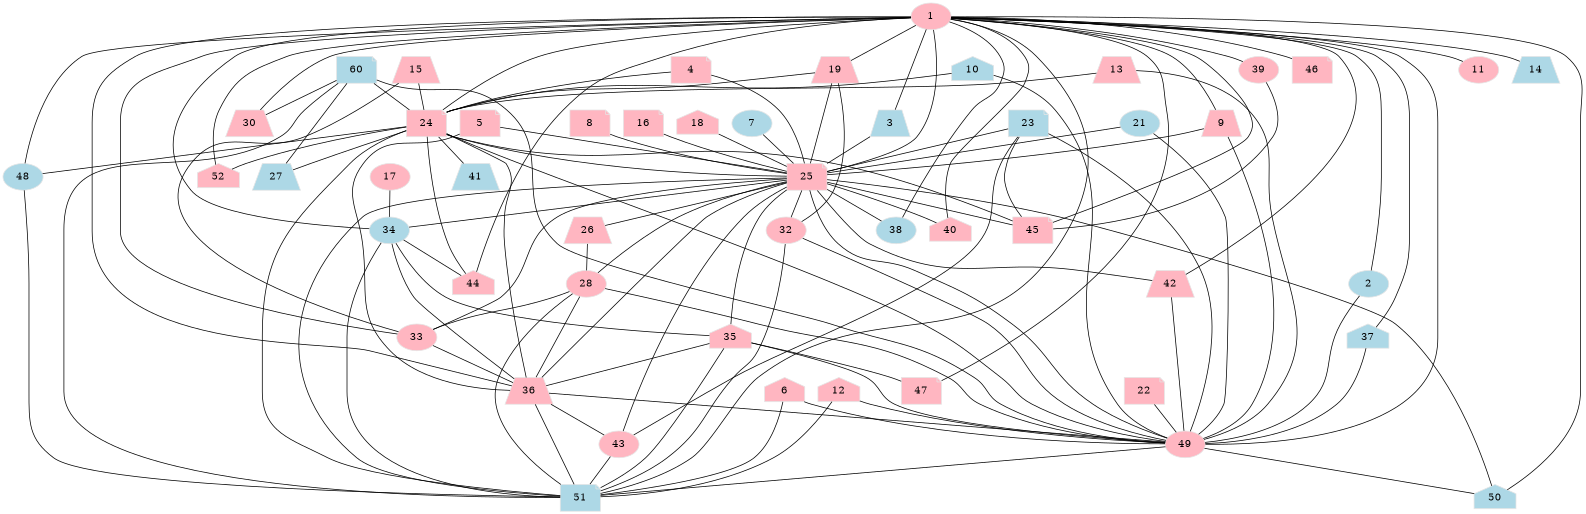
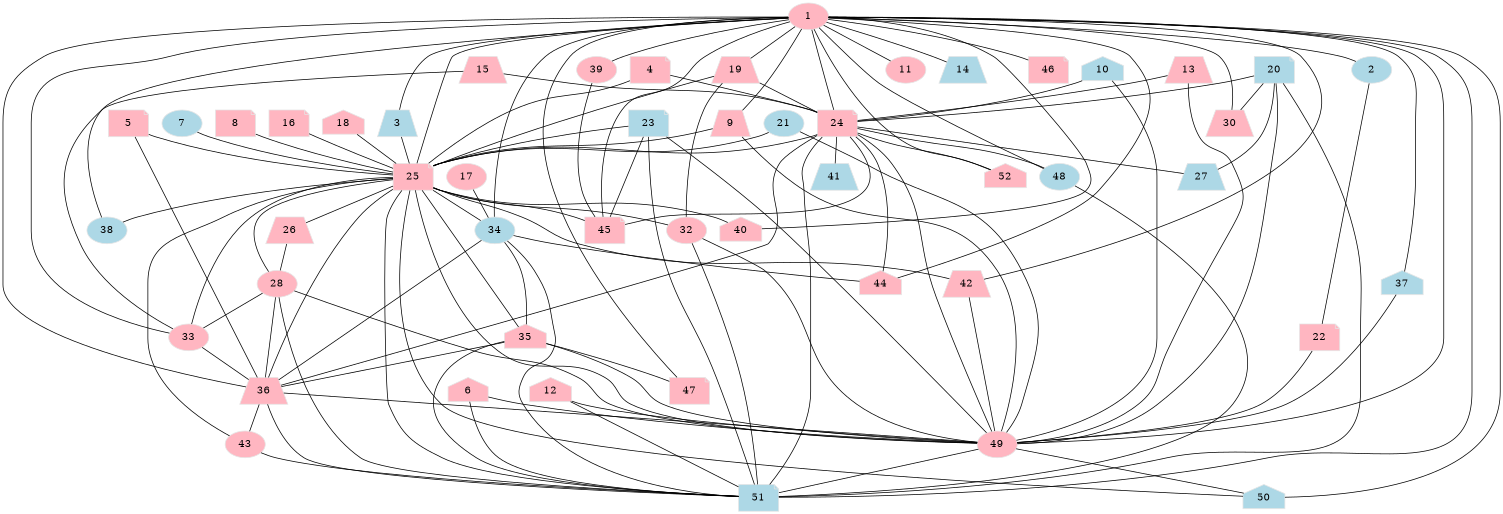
  graph {
    node [color=gray90 fillcolor=lightpink shape=ellipse style=filled]
    edge [weight=1.0]
    2 [fillcolor=lightblue]
    1
    3 [fillcolor=lightblue shape=trapezium]
    9 [shape=trapezium]
    11
    14 [fillcolor=lightblue shape=trapezium]
    19 [shape=trapezium]
    24 [shape=note]
    25 [shape=note]
    30 [shape=trapezium]
    33
    34 [fillcolor=lightblue]
    36 [shape=trapezium]
    37 [fillcolor=lightblue shape=house]
    38 [fillcolor=lightblue]
    39
    40 [shape=house]
    42 [shape=trapezium]
    44 [shape=house]
    45 [shape=note]
    46 [shape=note]
    47 [shape=note]
    48 [fillcolor=lightblue]
    49
    50 [fillcolor=lightblue shape=house]
    51 [fillcolor=lightblue shape=note]
    52 [shape=house]
    32
    27 [fillcolor=lightblue shape=trapezium]
    41 [fillcolor=lightblue shape=trapezium]
    26 [shape=trapezium]
    28
    35 [shape=house]
    43
    4 [shape=note]
    5 [shape=note]
    6 [shape=house]
    7 [fillcolor=lightblue]
    8 [shape=note]
    10 [fillcolor=lightblue shape=house]
    12 [shape=house]
    13 [shape=trapezium]
    15 [shape=trapezium]
    16 [shape=note]
    17
    18 [shape=house]
-   20 [fillcolor=lightblue shape=note label=60]
+   20 [fillcolor=lightblue shape=note]
    21 [fillcolor=lightblue]
    22 [shape=note]
    23 [fillcolor=lightblue shape=note]
-   2 -- 49
+   2 -- 22
    1 -- 2
    1 -- 3
    1 -- 9
    1 -- 11
    1 -- 14
    1 -- 19
    1 -- 24 [weight=5.0]
    1 -- 25 [weight=9.0]
    1 -- 30
    1 -- 33
    1 -- 34
    1 -- 36 [weight=5.0]
    1 -- 37
    1 -- 38
    1 -- 39 [weight=2.0]
    1 -- 40
    1 -- 42
    1 -- 44 [weight=2.0]
    1 -- 45 [weight=2.0]
    1 -- 46 [weight=2.0]
    1 -- 47
    1 -- 48
    1 -- 49 [weight=5.0]
    1 -- 50 [weight=2.0]
    1 -- 51 [weight=4.0]
    1 -- 52
    3 -- 25
    9 -- 25 [weight=2.0]
    9 -- 49
    19 -- 24
    19 -- 25
    19 -- 32
    24 -- 25 [weight=3.0]
    24 -- 36
    24 -- 44
    24 -- 45
    24 -- 48
    24 -- 49
    24 -- 51 [weight=3.0]
    24 -- 52
    24 -- 27
    24 -- 41
    25 -- 33
    25 -- 34
    25 -- 36 [weight=2.0]
    25 -- 38
    25 -- 40
    25 -- 42
    25 -- 45
    25 -- 49 [weight=2.0]
    25 -- 50
    25 -- 51 [weight=2.0]
    25 -- 32 [weight=2.0]
    25 -- 26
    25 -- 28
    25 -- 35
    25 -- 43
    33 -- 36
    34 -- 36
    34 -- 44
    34 -- 51
    34 -- 35
    36 -- 49 [weight=2.0]
    36 -- 51
    36 -- 43
    37 -- 49
    39 -- 45
    42 -- 49 [weight=2.0]
    48 -- 51
    49 -- 50
    49 -- 51
    32 -- 49
    32 -- 51
    26 -- 28
    28 -- 33
    28 -- 36
    28 -- 49
    28 -- 51
    35 -- 36 [weight=2.0]
    35 -- 47
    35 -- 49
    35 -- 51
    43 -- 51
    4 -- 24
    4 -- 25
    5 -- 25
    5 -- 36
    6 -- 49
    6 -- 51
    7 -- 25
    8 -- 25
    10 -- 24
    10 -- 49
    12 -- 49
    12 -- 51
    13 -- 24
    13 -- 49 [weight=2.0]
    15 -- 24
    15 -- 33
    16 -- 25
    17 -- 34
    18 -- 25
    20 -- 24 [weight=2.0]
    20 -- 30
    20 -- 49
    20 -- 51
    20 -- 27
    21 -- 25
    21 -- 49
    22 -- 49
    23 -- 25 [weight=2.0]
    23 -- 45
    23 -- 49
-   23 -- 43
+   23 -- 51
  }
